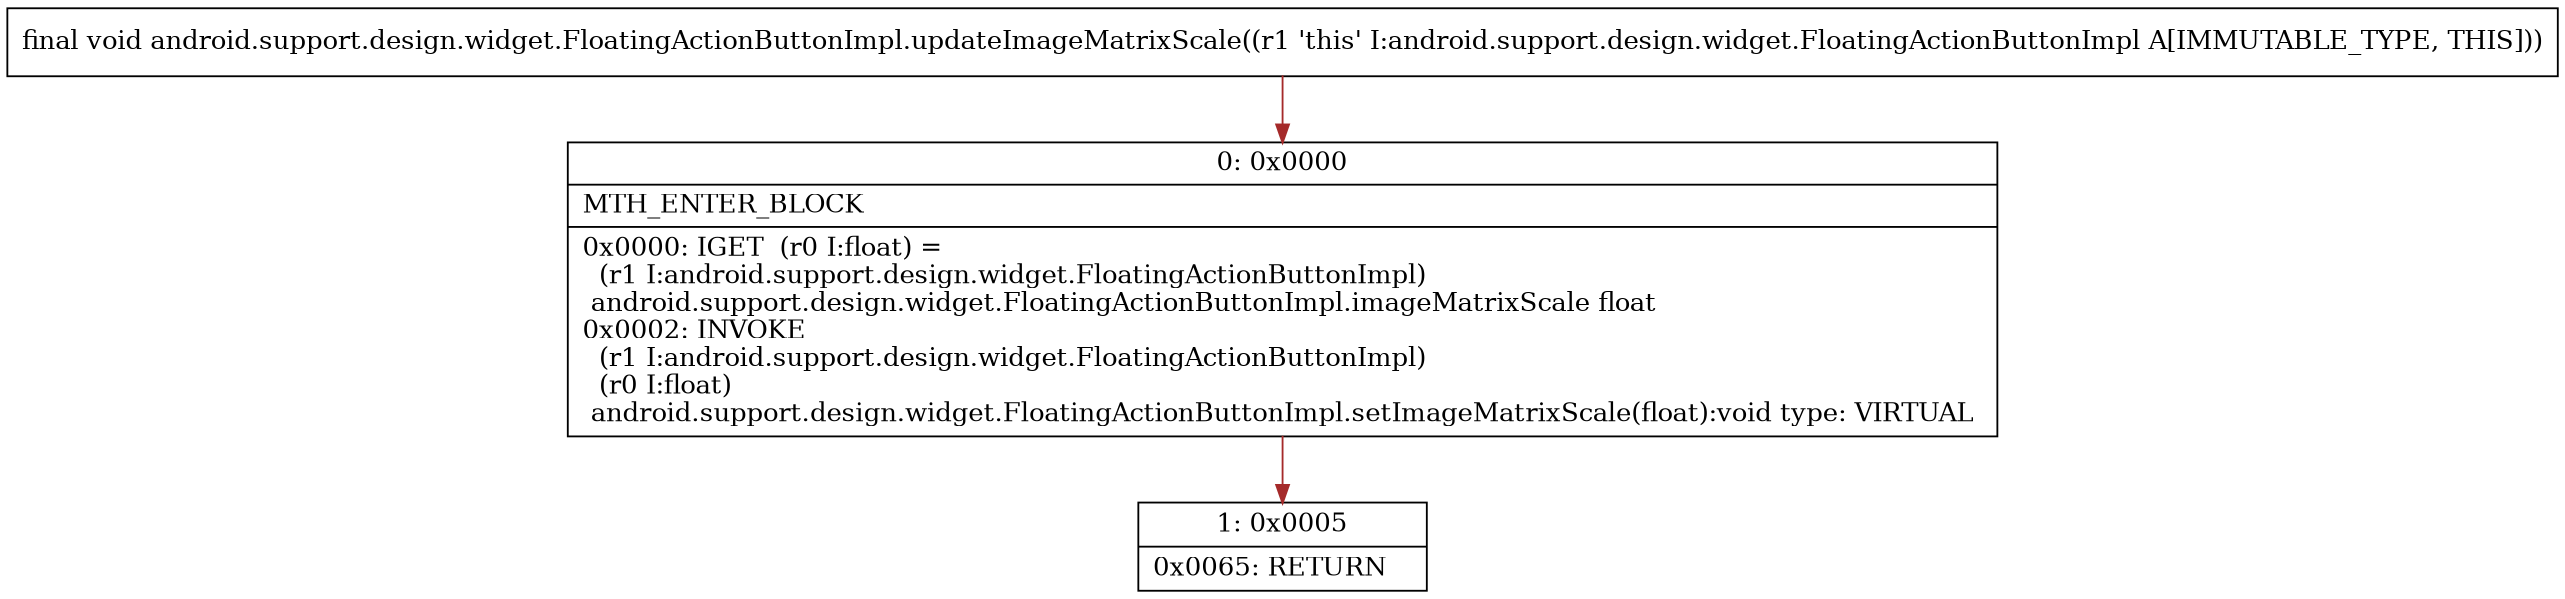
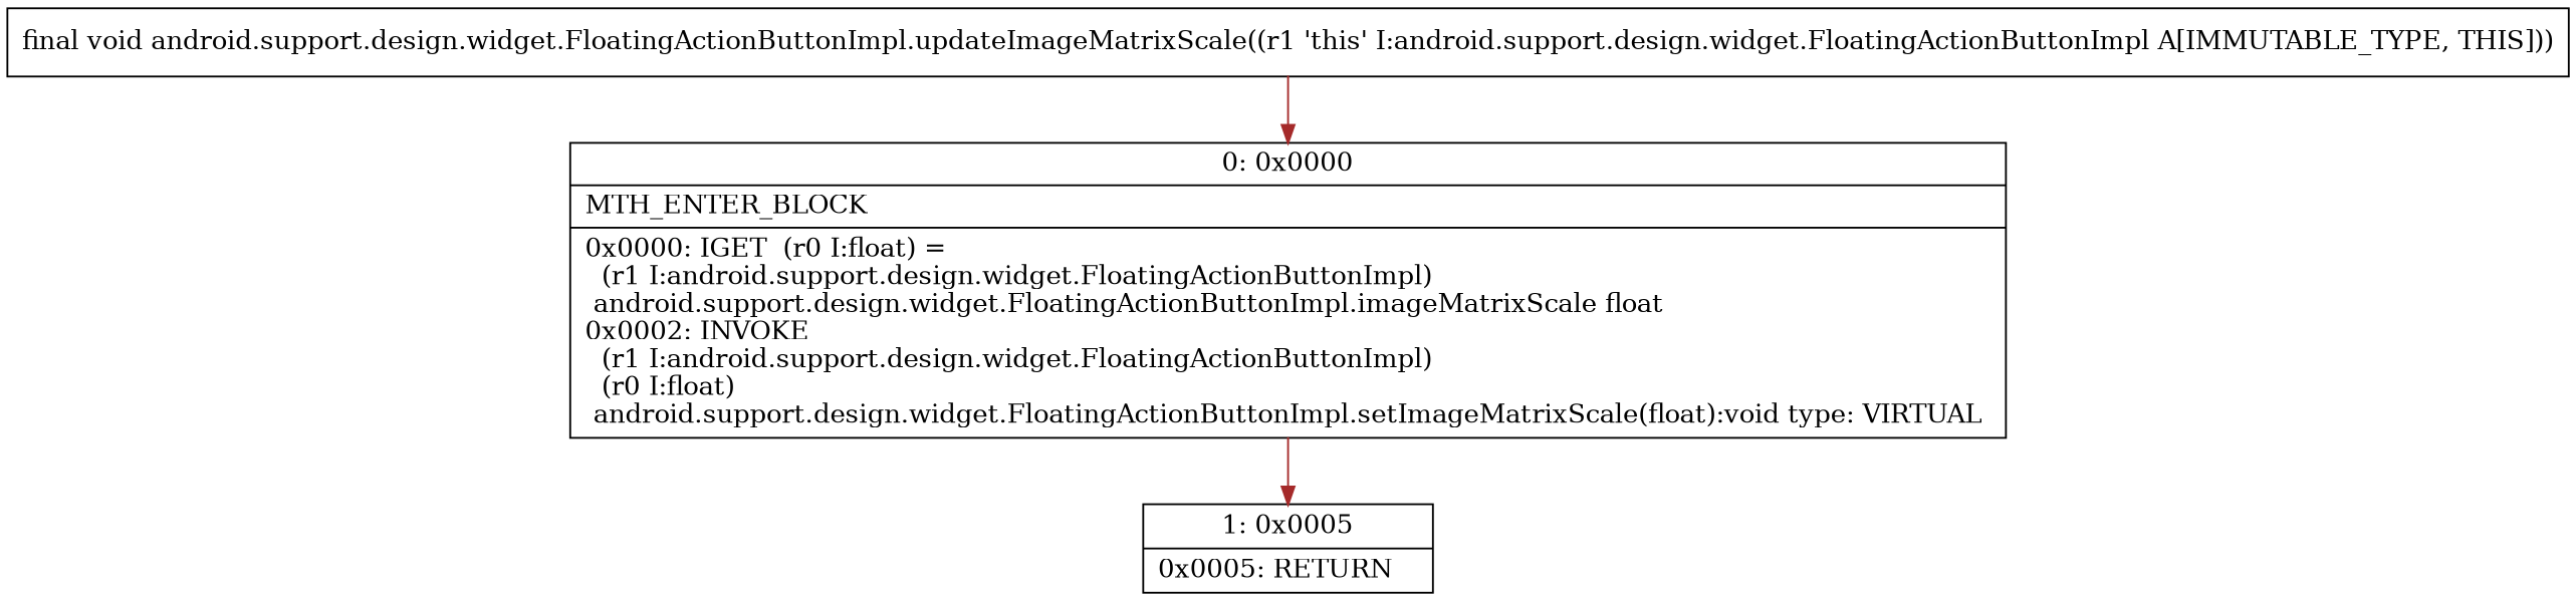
  digraph {
    node [shape=record]
    edge [color=brown]
    n1 [label="{0\:\ 0x0000|MTH_ENTER_BLOCK\l|0x0000: IGET  (r0 I:float) = \l  (r1 I:android.support.design.widget.FloatingActionButtonImpl)\l android.support.design.widget.FloatingActionButtonImpl.imageMatrixScale float \l0x0002: INVOKE  \l  (r1 I:android.support.design.widget.FloatingActionButtonImpl)\l  (r0 I:float)\l android.support.design.widget.FloatingActionButtonImpl.setImageMatrixScale(float):void type: VIRTUAL \l}"]
-   n2 [label="{1\:\ 0x0005|0x0065: RETURN   \l}"]
+   n2 [label="{1\:\ 0x0005|0x0005: RETURN   \l}"]
    n3 [label="{final void android.support.design.widget.FloatingActionButtonImpl.updateImageMatrixScale((r1 'this' I:android.support.design.widget.FloatingActionButtonImpl A[IMMUTABLE_TYPE, THIS])) }"]
    n1 -> n2
    n3 -> n1
  }
